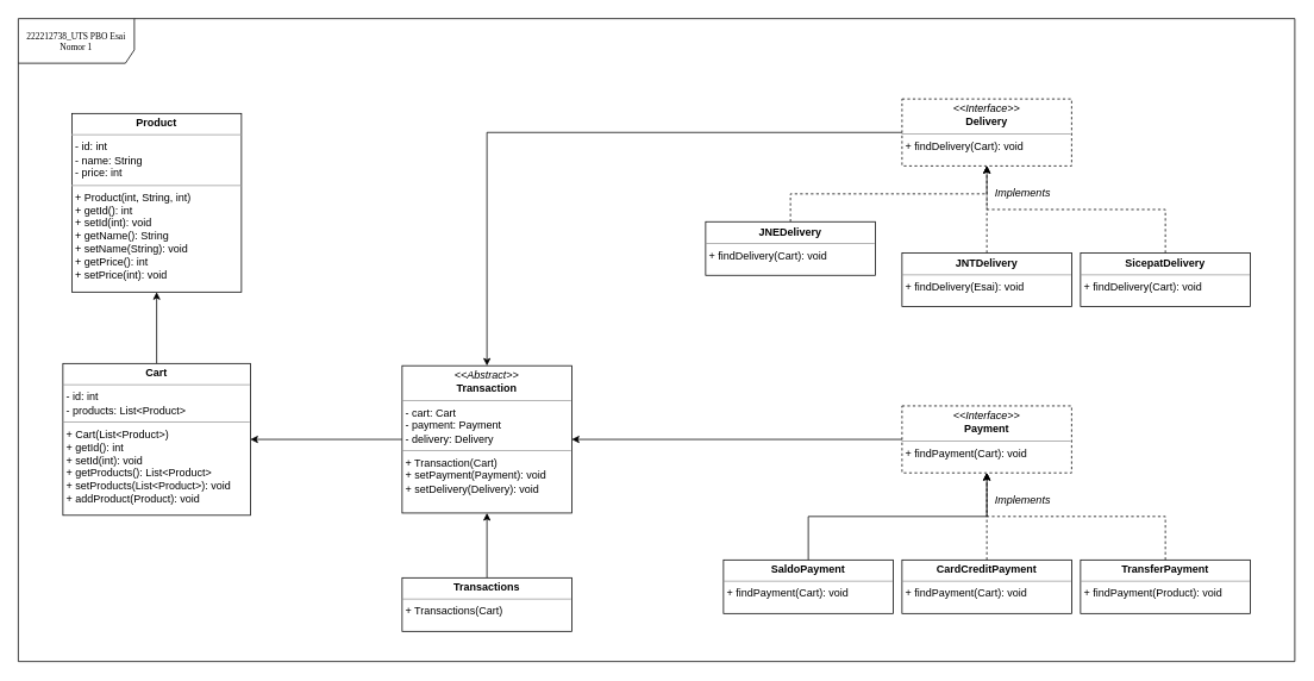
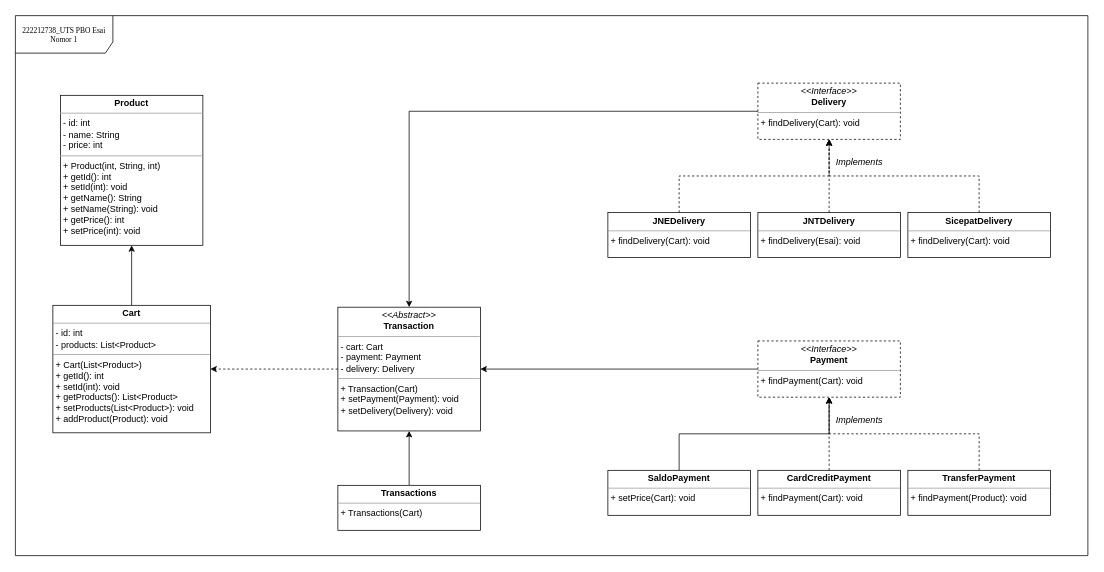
  <mxCell id="0" />
  <mxCell id="1" parent="0" />
  <mxCell id="2" value="222212738_UTS PBO Esai Nomor 1" style="shape=umlFrame;whiteSpace=wrap;html=1;rounded=0;shadow=0;comic=0;labelBackgroundColor=none;strokeWidth=1;fontFamily=Verdana;fontSize=10;align=center;movable=1;resizable=1;rotatable=1;deletable=1;editable=1;locked=0;connectable=1;width=130;height=50;" vertex="1" parent="1"><mxGeometry x="20" y="20" width="1430" height="720" as="geometry" /></mxCell>
  <mxCell id="3" value="&lt;p style=&quot;margin:0px;margin-top:4px;text-align:center;&quot;&gt;&lt;b&gt;Product&lt;/b&gt;&lt;/p&gt;&lt;hr size=&quot;1&quot;&gt;&lt;p style=&quot;margin:0px;margin-left:4px;&quot;&gt;- id: int&lt;/p&gt;&lt;p style=&quot;margin:0px;margin-left:4px;&quot;&gt;- name: String&lt;/p&gt;&lt;p style=&quot;margin:0px;margin-left:4px;&quot;&gt;- price: int&lt;/p&gt;&lt;hr size=&quot;1&quot;&gt;&lt;p style=&quot;margin:0px;margin-left:4px;&quot;&gt;+ Product(int, String, int)&lt;br&gt;+ getId(): int&lt;/p&gt;&lt;p style=&quot;margin:0px;margin-left:4px;&quot;&gt;+ setId(int): void&lt;/p&gt;&lt;p style=&quot;margin:0px;margin-left:4px;&quot;&gt;+ getName(): String&lt;/p&gt;&lt;p style=&quot;margin:0px;margin-left:4px;&quot;&gt;+ setName(String): void&lt;/p&gt;&lt;p style=&quot;margin:0px;margin-left:4px;&quot;&gt;+ getPrice(): int&lt;/p&gt;&lt;p style=&quot;margin:0px;margin-left:4px;&quot;&gt;+ setPrice(int): void&lt;/p&gt;&lt;p style=&quot;margin:0px;margin-left:4px;&quot;&gt;&lt;br&gt;&lt;/p&gt;" style="verticalAlign=top;align=left;overflow=fill;fontSize=12;fontFamily=Helvetica;html=1;rounded=0;shadow=0;comic=0;labelBackgroundColor=none;strokeWidth=1" vertex="1" parent="1"><mxGeometry x="80" y="126.25" width="190" height="200" as="geometry" /></mxCell>
  <mxCell id="4" style="edgeStyle=orthogonalEdgeStyle;rounded=0;orthogonalLoop=1;jettySize=auto;html=1;exitX=0.5;exitY=0;exitDx=0;exitDy=0;" edge="1" parent="1" source="5" target="3"><mxGeometry relative="1" as="geometry" /></mxCell>
  <mxCell id="5" value="&lt;p style=&quot;margin:0px;margin-top:4px;text-align:center;&quot;&gt;&lt;b&gt;Cart&lt;/b&gt;&lt;/p&gt;&lt;hr size=&quot;1&quot;&gt;&lt;p style=&quot;margin:0px;margin-left:4px;&quot;&gt;- id: int&lt;/p&gt;&lt;p style=&quot;margin:0px;margin-left:4px;&quot;&gt;- products: List&amp;lt;Product&amp;gt;&lt;/p&gt;&lt;hr size=&quot;1&quot;&gt;&lt;p style=&quot;margin:0px;margin-left:4px;&quot;&gt;+ Cart(List&amp;lt;Product&amp;gt;)&lt;/p&gt;&lt;p style=&quot;margin:0px;margin-left:4px;&quot;&gt;+ getId(): int&lt;/p&gt;&lt;p style=&quot;margin:0px;margin-left:4px;&quot;&gt;+ setId(int): void&lt;/p&gt;&lt;p style=&quot;margin:0px;margin-left:4px;&quot;&gt;+ getProducts(): List&amp;lt;Product&amp;gt;&lt;/p&gt;&lt;p style=&quot;margin:0px;margin-left:4px;&quot;&gt;+ setProducts(List&amp;lt;Product&amp;gt;): void&lt;/p&gt;&lt;p style=&quot;margin:0px;margin-left:4px;&quot;&gt;+ addProduct(Product): void&lt;/p&gt;" style="verticalAlign=top;align=left;overflow=fill;fontSize=12;fontFamily=Helvetica;html=1;rounded=0;shadow=0;comic=0;labelBackgroundColor=none;strokeWidth=1;spacing=12;" vertex="1" parent="1"><mxGeometry x="70" y="406.25" width="210" height="170" as="geometry" /></mxCell>
- <mxCell id="6" style="edgeStyle=orthogonalEdgeStyle;rounded=0;orthogonalLoop=1;jettySize=auto;html=1;entryX=1;entryY=0.5;entryDx=0;entryDy=0;" edge="1" parent="1" source="7" target="5"><mxGeometry relative="1" as="geometry" /></mxCell>
+ <mxCell id="6" style="edgeStyle=orthogonalEdgeStyle;rounded=0;orthogonalLoop=1;jettySize=auto;html=1;entryX=1;entryY=0.5;entryDx=0;entryDy=0;dashed=1;" edge="1" parent="1" source="7" target="5"><mxGeometry relative="1" as="geometry" /></mxCell>
  <mxCell id="7" value="&lt;p style=&quot;margin:0px;margin-top:4px;text-align:center;&quot;&gt;&lt;i&gt;&amp;lt;&amp;lt;Abstract&amp;gt;&amp;gt;&lt;/i&gt;&lt;br&gt;&lt;b&gt;Transaction&lt;/b&gt;&lt;/p&gt;&lt;hr size=&quot;1&quot;&gt;&lt;p style=&quot;margin:0px;margin-left:4px;&quot;&gt;- cart: Cart&lt;/p&gt;&lt;p style=&quot;margin:0px;margin-left:4px;&quot;&gt;- payment: Payment&lt;/p&gt;&lt;p style=&quot;margin:0px;margin-left:4px;&quot;&gt;- delivery: Delivery&lt;/p&gt;&lt;hr size=&quot;1&quot;&gt;&lt;p style=&quot;margin:0px;margin-left:4px;&quot;&gt;+ Transaction(Cart)&lt;br&gt;+ setPayment(Payment): void&lt;/p&gt;&lt;p style=&quot;margin:0px;margin-left:4px;&quot;&gt;+ setDelivery(Delivery): void&lt;/p&gt;" style="verticalAlign=top;align=left;overflow=fill;fontSize=12;fontFamily=Helvetica;html=1;rounded=0;shadow=0;comic=0;labelBackgroundColor=none;strokeWidth=1" vertex="1" parent="1"><mxGeometry x="450" y="408.75" width="190" height="165" as="geometry" /></mxCell>
  <mxCell id="8" style="edgeStyle=orthogonalEdgeStyle;rounded=0;orthogonalLoop=1;jettySize=auto;html=1;entryX=1;entryY=0.5;entryDx=0;entryDy=0;" edge="1" parent="1" source="9" target="7"><mxGeometry relative="1" as="geometry" /></mxCell>
  <mxCell id="9" value="&lt;p style=&quot;margin:0px;margin-top:4px;text-align:center;&quot;&gt;&lt;i&gt;&amp;lt;&amp;lt;Interface&amp;gt;&amp;gt;&lt;/i&gt;&lt;br&gt;&lt;b&gt;Payment&lt;/b&gt;&lt;/p&gt;&lt;hr size=&quot;1&quot;&gt;&lt;p style=&quot;margin:0px;margin-left:4px;&quot;&gt;+ findPayment(Cart): void&lt;/p&gt;" style="verticalAlign=top;align=left;overflow=fill;fontSize=12;fontFamily=Helvetica;html=1;rounded=0;shadow=0;comic=0;labelBackgroundColor=none;strokeWidth=1;dashed=1;" vertex="1" parent="1"><mxGeometry x="1010" y="453.75" width="190" height="75" as="geometry" /></mxCell>
  <mxCell id="10" style="edgeStyle=orthogonalEdgeStyle;rounded=0;orthogonalLoop=1;jettySize=auto;html=1;exitX=0.5;exitY=0;exitDx=0;exitDy=0;entryX=0.5;entryY=1;entryDx=0;entryDy=0;dashed=1;" edge="1" parent="1" source="11" target="9"><mxGeometry relative="1" as="geometry" /></mxCell>
  <mxCell id="11" value="&lt;p style=&quot;margin:0px;margin-top:4px;text-align:center;&quot;&gt;&lt;b&gt;CardCreditPayment&lt;/b&gt;&lt;/p&gt;&lt;hr size=&quot;1&quot;&gt;&lt;p style=&quot;margin:0px;margin-left:4px;&quot;&gt;+ findPayment(Cart): void&lt;/p&gt;" style="verticalAlign=top;align=left;overflow=fill;fontSize=12;fontFamily=Helvetica;html=1;rounded=0;shadow=0;comic=0;labelBackgroundColor=none;strokeWidth=1" vertex="1" parent="1"><mxGeometry x="1010" y="626.25" width="190" height="60" as="geometry" /></mxCell>
  <mxCell id="12" style="edgeStyle=orthogonalEdgeStyle;rounded=0;orthogonalLoop=1;jettySize=auto;html=1;exitX=0.5;exitY=0;exitDx=0;exitDy=0;entryX=0.5;entryY=1;entryDx=0;entryDy=0;dashed=0;" edge="1" parent="1" source="13" target="9"><mxGeometry relative="1" as="geometry" /></mxCell>
- <mxCell id="13" value="&lt;p style=&quot;margin:0px;margin-top:4px;text-align:center;&quot;&gt;&lt;b&gt;SaldoPayment&lt;/b&gt;&lt;/p&gt;&lt;hr size=&quot;1&quot;&gt;&lt;p style=&quot;margin:0px;margin-left:4px;&quot;&gt;+ findPayment(Cart): void&lt;/p&gt;" style="verticalAlign=top;align=left;overflow=fill;fontSize=12;fontFamily=Helvetica;html=1;rounded=0;shadow=0;comic=0;labelBackgroundColor=none;strokeWidth=1" vertex="1" parent="1"><mxGeometry x="810" y="626.25" width="190" height="60" as="geometry" /></mxCell>
+ <mxCell id="13" value="&lt;p style=&quot;margin:0px;margin-top:4px;text-align:center;&quot;&gt;&lt;b&gt;SaldoPayment&lt;/b&gt;&lt;/p&gt;&lt;hr size=&quot;1&quot;&gt;&lt;p style=&quot;margin:0px;margin-left:4px;&quot;&gt;+ setPrice(Cart): void&lt;/p&gt;" style="verticalAlign=top;align=left;overflow=fill;fontSize=12;fontFamily=Helvetica;html=1;rounded=0;shadow=0;comic=0;labelBackgroundColor=none;strokeWidth=1" vertex="1" parent="1"><mxGeometry x="810" y="626.25" width="190" height="60" as="geometry" /></mxCell>
  <mxCell id="14" style="edgeStyle=orthogonalEdgeStyle;rounded=0;orthogonalLoop=1;jettySize=auto;html=1;exitX=0.5;exitY=0;exitDx=0;exitDy=0;entryX=0.5;entryY=1;entryDx=0;entryDy=0;dashed=1;" edge="1" parent="1" source="15" target="9"><mxGeometry relative="1" as="geometry" /></mxCell>
  <mxCell id="15" value="&lt;p style=&quot;margin:0px;margin-top:4px;text-align:center;&quot;&gt;&lt;b&gt;TransferPayment&lt;/b&gt;&lt;/p&gt;&lt;hr size=&quot;1&quot;&gt;&lt;p style=&quot;margin:0px;margin-left:4px;&quot;&gt;+ findPayment(Product): void&lt;/p&gt;" style="verticalAlign=top;align=left;overflow=fill;fontSize=12;fontFamily=Helvetica;html=1;rounded=0;shadow=0;comic=0;labelBackgroundColor=none;strokeWidth=1" vertex="1" parent="1"><mxGeometry x="1210" y="626.25" width="190" height="60" as="geometry" /></mxCell>
  <mxCell id="16" value="&lt;i&gt;Implements&lt;/i&gt;" style="text;html=1;align=center;verticalAlign=middle;resizable=0;points=[];autosize=1;strokeColor=none;fillColor=none;" vertex="1" parent="1"><mxGeometry x="1100" y="544.25" width="90" height="30" as="geometry" /></mxCell>
  <mxCell id="17" style="edgeStyle=orthogonalEdgeStyle;rounded=0;orthogonalLoop=1;jettySize=auto;html=1;exitX=0;exitY=0.5;exitDx=0;exitDy=0;entryX=0.5;entryY=0;entryDx=0;entryDy=0;" edge="1" parent="1" source="18" target="7"><mxGeometry relative="1" as="geometry" /></mxCell>
  <mxCell id="18" value="&lt;p style=&quot;margin:0px;margin-top:4px;text-align:center;&quot;&gt;&lt;i&gt;&amp;lt;&amp;lt;Interface&amp;gt;&amp;gt;&lt;/i&gt;&lt;br&gt;&lt;b&gt;Delivery&lt;/b&gt;&lt;/p&gt;&lt;hr size=&quot;1&quot;&gt;&lt;p style=&quot;margin:0px;margin-left:4px;&quot;&gt;+ findDelivery(Cart): void&lt;/p&gt;" style="verticalAlign=top;align=left;overflow=fill;fontSize=12;fontFamily=Helvetica;html=1;rounded=0;shadow=0;comic=0;labelBackgroundColor=none;strokeWidth=1;dashed=1;" vertex="1" parent="1"><mxGeometry x="1010" y="110" width="190" height="75" as="geometry" /></mxCell>
- <mxCell id="19" style="edgeStyle=orthogonalEdgeStyle;rounded=0;orthogonalLoop=1;jettySize=auto;html=1;exitX=0.5;exitY=0;exitDx=0;exitDy=0;entryX=0.5;entryY=1;entryDx=0;entryDy=0;dashed=1;endArrow=open;" edge="1" parent="1" source="20" target="18"><mxGeometry relative="1" as="geometry" /></mxCell>
+ <mxCell id="19" style="edgeStyle=orthogonalEdgeStyle;rounded=0;orthogonalLoop=1;jettySize=auto;html=1;exitX=0.5;exitY=0;exitDx=0;exitDy=0;entryX=0.5;entryY=1;entryDx=0;entryDy=0;dashed=1;" edge="1" parent="1" source="20" target="18"><mxGeometry relative="1" as="geometry" /></mxCell>
  <mxCell id="20" value="&lt;p style=&quot;margin:0px;margin-top:4px;text-align:center;&quot;&gt;&lt;b&gt;JNTDelivery&lt;/b&gt;&lt;/p&gt;&lt;hr size=&quot;1&quot;&gt;&lt;p style=&quot;margin:0px;margin-left:4px;&quot;&gt;+ findDelivery(Esai): void&lt;/p&gt;" style="verticalAlign=top;align=left;overflow=fill;fontSize=12;fontFamily=Helvetica;html=1;rounded=0;shadow=0;comic=0;labelBackgroundColor=none;strokeWidth=1" vertex="1" parent="1"><mxGeometry x="1010" y="282.5" width="190" height="60" as="geometry" /></mxCell>
  <mxCell id="21" style="edgeStyle=orthogonalEdgeStyle;rounded=0;orthogonalLoop=1;jettySize=auto;html=1;exitX=0.5;exitY=0;exitDx=0;exitDy=0;entryX=0.5;entryY=1;entryDx=0;entryDy=0;dashed=1;" edge="1" parent="1" source="22" target="18"><mxGeometry relative="1" as="geometry" /></mxCell>
- <mxCell id="22" value="&lt;p style=&quot;margin:0px;margin-top:4px;text-align:center;&quot;&gt;&lt;b&gt;JNEDelivery&lt;/b&gt;&lt;/p&gt;&lt;hr size=&quot;1&quot;&gt;&lt;p style=&quot;margin:0px;margin-left:4px;&quot;&gt;+ findDelivery(Cart): void&lt;/p&gt;" style="verticalAlign=top;align=left;overflow=fill;fontSize=12;fontFamily=Helvetica;html=1;rounded=0;shadow=0;comic=0;labelBackgroundColor=none;strokeWidth=1" vertex="1" parent="1"><mxGeometry x="790" y="247.5" width="190" height="60" as="geometry" /></mxCell>
+ <mxCell id="22" value="&lt;p style=&quot;margin:0px;margin-top:4px;text-align:center;&quot;&gt;&lt;b&gt;JNEDelivery&lt;/b&gt;&lt;/p&gt;&lt;hr size=&quot;1&quot;&gt;&lt;p style=&quot;margin:0px;margin-left:4px;&quot;&gt;+ findDelivery(Cart): void&lt;/p&gt;" style="verticalAlign=top;align=left;overflow=fill;fontSize=12;fontFamily=Helvetica;html=1;rounded=0;shadow=0;comic=0;labelBackgroundColor=none;strokeWidth=1" vertex="1" parent="1"><mxGeometry x="810" y="282.5" width="190" height="60" as="geometry" /></mxCell>
  <mxCell id="23" style="edgeStyle=orthogonalEdgeStyle;rounded=0;orthogonalLoop=1;jettySize=auto;html=1;exitX=0.5;exitY=0;exitDx=0;exitDy=0;entryX=0.5;entryY=1;entryDx=0;entryDy=0;dashed=1;" edge="1" parent="1" source="24" target="18"><mxGeometry relative="1" as="geometry" /></mxCell>
  <mxCell id="24" value="&lt;p style=&quot;margin:0px;margin-top:4px;text-align:center;&quot;&gt;&lt;b&gt;SicepatDelivery&lt;/b&gt;&lt;/p&gt;&lt;hr size=&quot;1&quot;&gt;&lt;p style=&quot;margin:0px;margin-left:4px;&quot;&gt;+ findDelivery(Cart): void&lt;/p&gt;" style="verticalAlign=top;align=left;overflow=fill;fontSize=12;fontFamily=Helvetica;html=1;rounded=0;shadow=0;comic=0;labelBackgroundColor=none;strokeWidth=1" vertex="1" parent="1"><mxGeometry x="1210" y="282.5" width="190" height="60" as="geometry" /></mxCell>
  <mxCell id="25" value="&lt;i&gt;Implements&lt;/i&gt;" style="text;html=1;align=center;verticalAlign=middle;resizable=0;points=[];autosize=1;strokeColor=none;fillColor=none;" vertex="1" parent="1"><mxGeometry x="1100" y="200.5" width="90" height="30" as="geometry" /></mxCell>
  <mxCell id="26" style="edgeStyle=orthogonalEdgeStyle;rounded=0;orthogonalLoop=1;jettySize=auto;html=1;exitX=0.5;exitY=0;exitDx=0;exitDy=0;entryX=0.5;entryY=1;entryDx=0;entryDy=0;" edge="1" parent="1" source="27" target="7"><mxGeometry relative="1" as="geometry" /></mxCell>
  <mxCell id="27" value="&lt;p style=&quot;margin:0px;margin-top:4px;text-align:center;&quot;&gt;&lt;b&gt;Transactions&lt;/b&gt;&lt;/p&gt;&lt;hr size=&quot;1&quot;&gt;&lt;p style=&quot;margin:0px;margin-left:4px;&quot;&gt;+ Transactions(Cart)&lt;/p&gt;" style="verticalAlign=top;align=left;overflow=fill;fontSize=12;fontFamily=Helvetica;html=1;rounded=0;shadow=0;comic=0;labelBackgroundColor=none;strokeWidth=1" vertex="1" parent="1"><mxGeometry x="450" y="646.25" width="190" height="60" as="geometry" /></mxCell>
